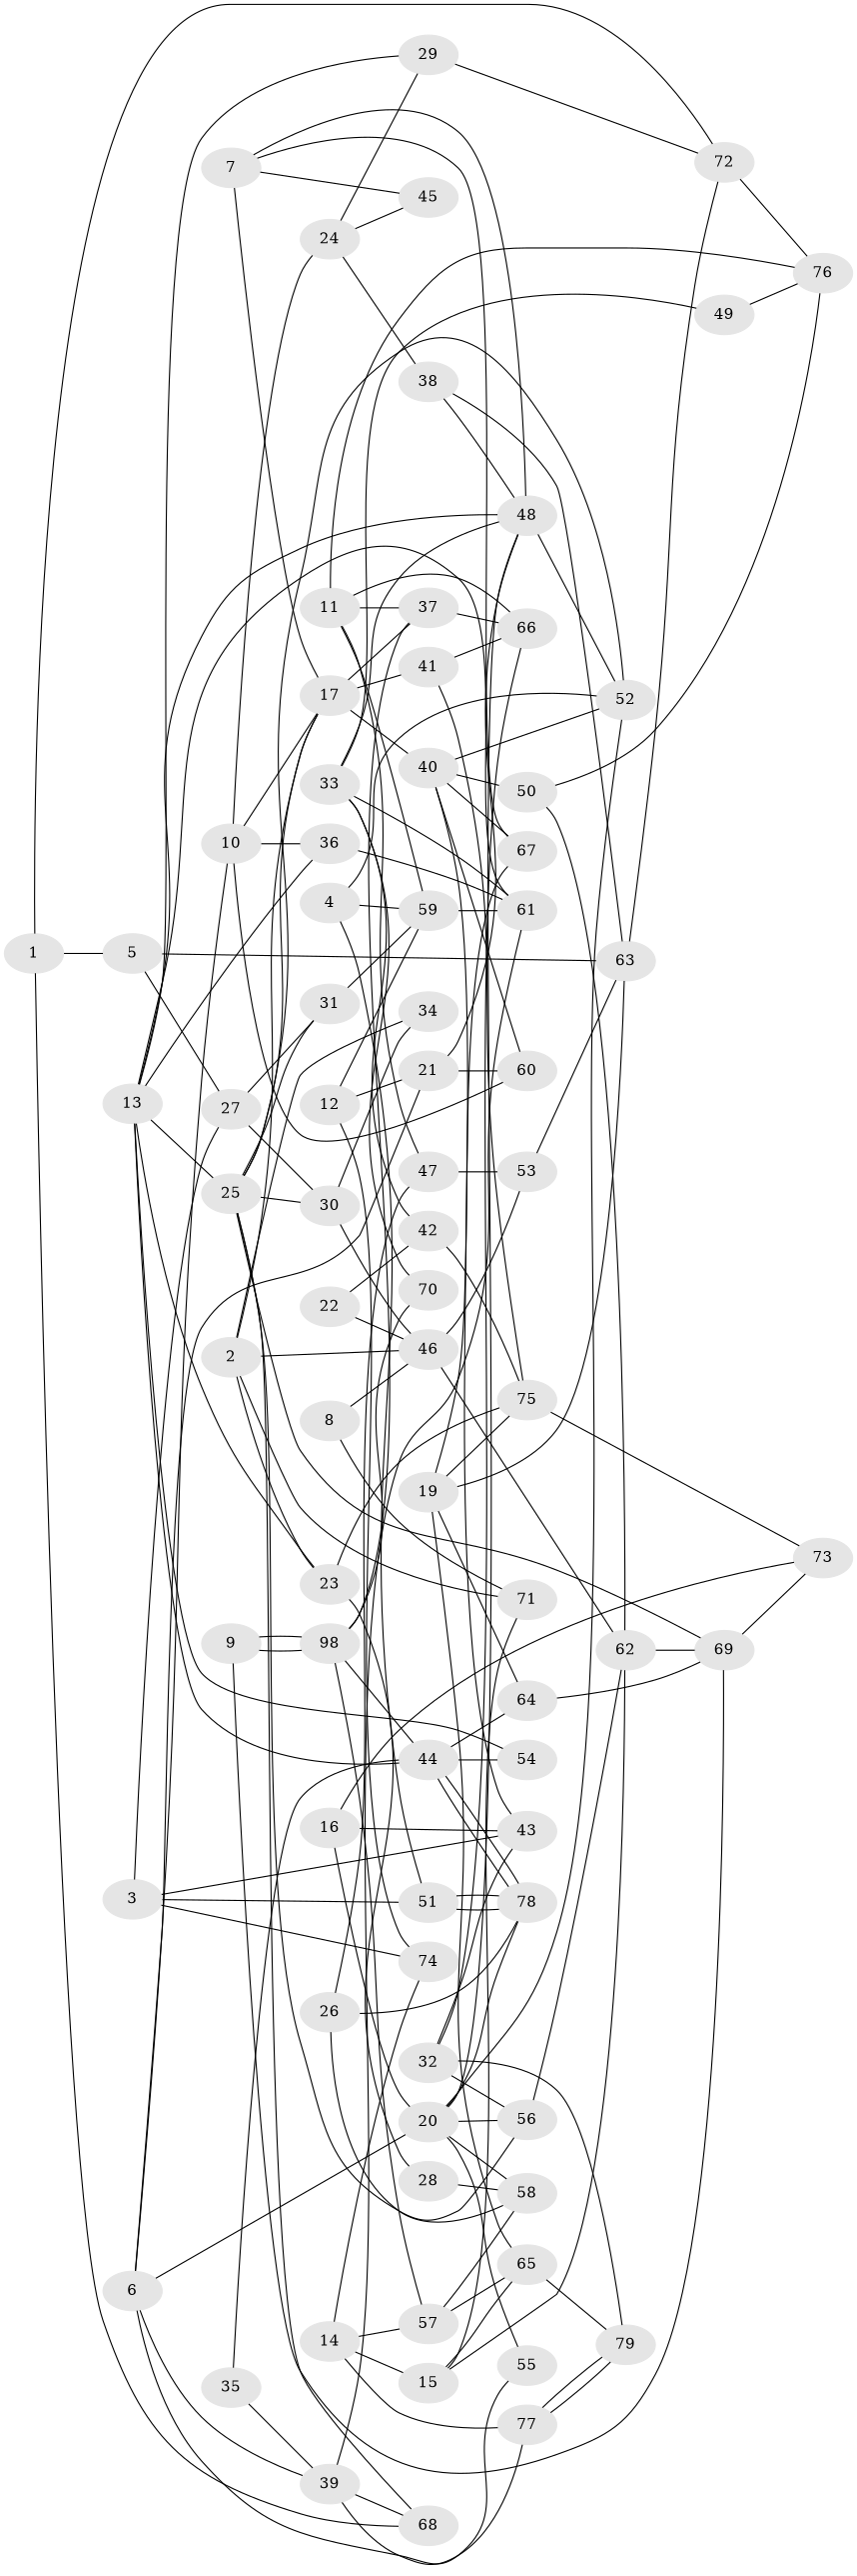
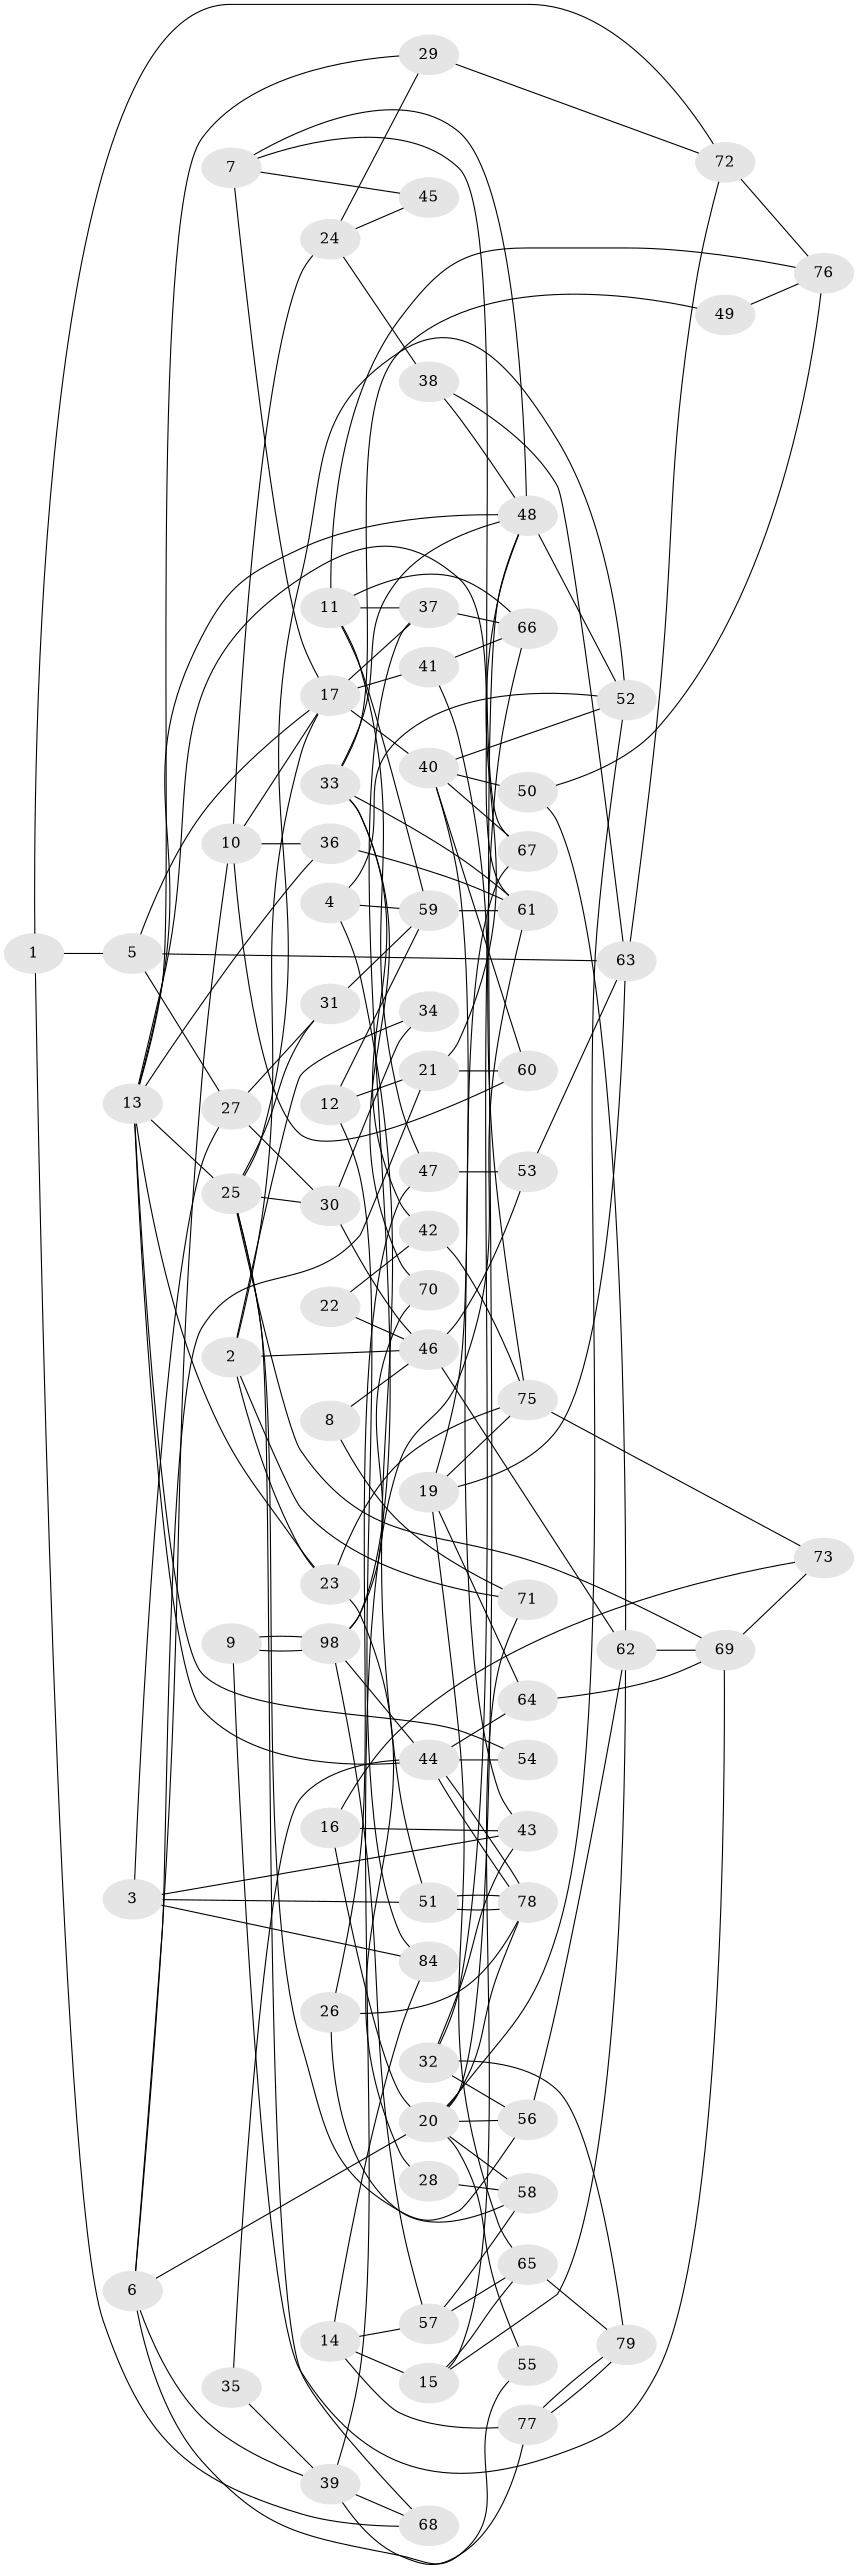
  graph {
    rankdir=LR
    node [color=gray90 style=filled]
    1
    5
    68
    72
    17
    27
    63
    76
    2
    23
    34
    46
    71
    37
    40
    41
    75
    28
    62
    53
    3
    43
    51
-   74
+   74 [label=84]
    30
    31
    78
    4
    52
    59
    61
    6
    10
    20
    21
    39
    55
    24
    36
    60
    48
    56
    58
    77
    7
    45
    67
    8
    n49 [label=98]
    9
    69
    44
    57
    70
    73
    29
    38
    11
    47
    66
    12
    13
    25
    54
    64
    14
    15
    65
    79
    16
    50
    19
    22
    42
    26
    32
    33
    49
    35
    1 -- 5
    1 -- 68
    1 -- 72
-   25 -- 17
+   5 -- 17
    5 -- 27
    5 -- 63
    72 -- 76
    17 -- 37
    17 -- 40
    17 -- 41
    27 -- 30
    27 -- 31
    63 -- 72
    2 -- 17
    2 -- 23
    2 -- 34
    2 -- 46
    2 -- 71
    23 -- 75
    23 -- 28
    46 -- 62
    46 -- 53
    37 -- 66
    40 -- 43
    40 -- 52
    40 -- 60
    40 -- 67
    40 -- 50
    41 -- 75
    41 -- 66
    75 -- 73
    28 -- 58
    62 -- 69
    53 -- 63
    3 -- 27
    3 -- 43
    3 -- 51
    3 -- 74
    51 -- 78
    51 -- 78
    30 -- 34
    30 -- 46
    31 -- 59
    4 -- 51
    4 -- 52
    4 -- 59
    59 -- 61
    6 -- 10
    6 -- 20
    6 -- 21
    6 -- 39
    6 -- 55
    10 -- 17
    10 -- 24
    10 -- 36
    10 -- 60
    20 -- 78
    20 -- 52
    20 -- 55
    20 -- 48
    20 -- 56
    20 -- 58
    21 -- 60
    21 -- 48
    39 -- 68
    39 -- 61
    39 -- 77
    24 -- 45
    24 -- 29
    24 -- 38
    36 -- 61
    48 -- 52
    56 -- 62
    77 -- 79
    77 -- 79
    7 -- 17
    7 -- 48
    7 -- 45
    7 -- 67
    8 -- 46
    8 -- 71
    n49 -- 37
    n49 -- 44
    n49 -- 57
    n49 -- 70
    9 -- n49
    9 -- n49
    9 -- 69
    69 -- 73
    44 -- 78
    44 -- 78
    44 -- 54
    44 -- 64
    57 -- 58
    57 -- 65
    29 -- 72
    38 -- 63
    38 -- 48
    11 -- 76
    11 -- 37
    11 -- 59
    11 -- 47
    11 -- 66
    47 -- 53
    12 -- 74
    12 -- 59
    12 -- 21
    13 -- 23
    13 -- 61
    13 -- 36
    13 -- 48
    13 -- 44
    13 -- 29
    13 -- 25
    13 -- 54
    25 -- 68
    25 -- 30
    25 -- 31
    25 -- 52
    25 -- 56
    25 -- 69
    64 -- 69
    14 -- 74
    14 -- 77
    14 -- 57
    14 -- 15
    15 -- 71
    15 -- 62
    15 -- 65
    65 -- 79
    16 -- 43
    16 -- 20
    16 -- 73
    50 -- 76
    50 -- 62
    19 -- 63
    19 -- 75
    19 -- 67
    19 -- 64
    19 -- 65
    22 -- 46
    22 -- 42
    42 -- 75
    26 -- 78
    26 -- 58
    26 -- 47
    32 -- 43
    32 -- 56
    32 -- 66
    32 -- 79
    33 -- 61
    33 -- 48
    33 -- 70
    33 -- 42
    33 -- 49
    49 -- 76
    35 -- 39
    35 -- 44
  }
